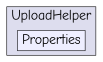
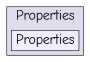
  digraph {
    compound=true
    fontname="Comic Neue"
    n1 [fillcolor="#eeeeff" fontname="Comic Neue" fontsize=24 label=Properties pencolor=black shape=box style=filled]
    subgraph cluster_1 {
      bgcolor="#ddddee"
      fontsize=24
-     label=UploadHelper
+     label=Properties
      pencolor=black
      n1
    }
  }
